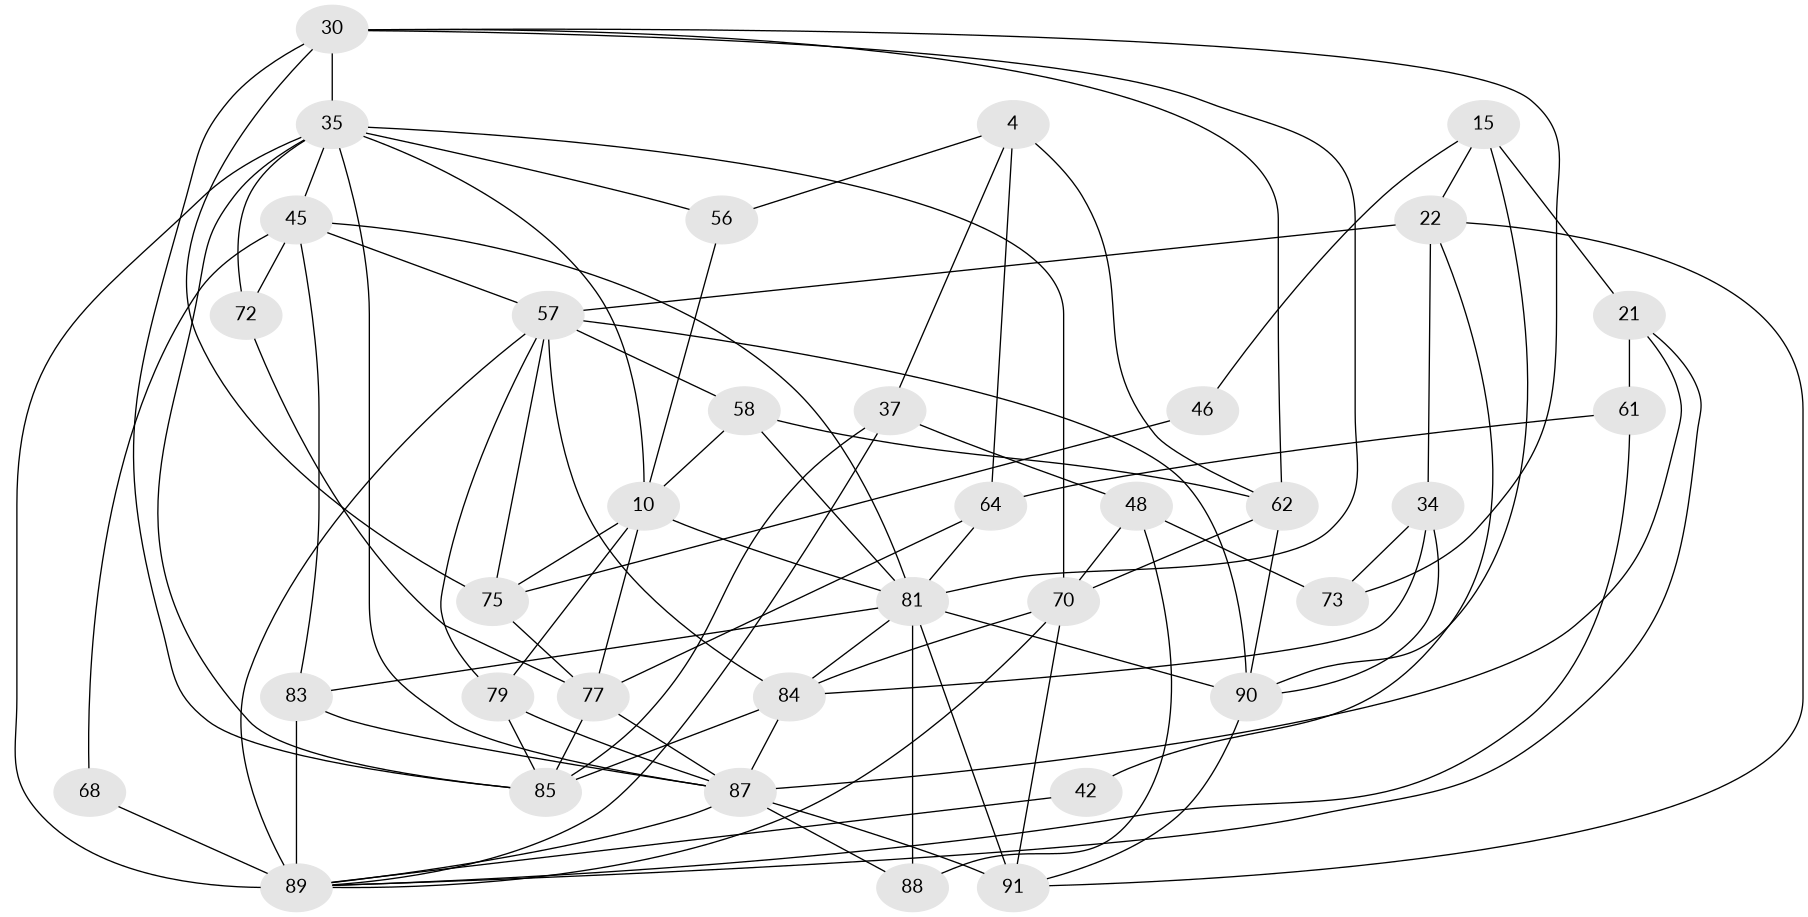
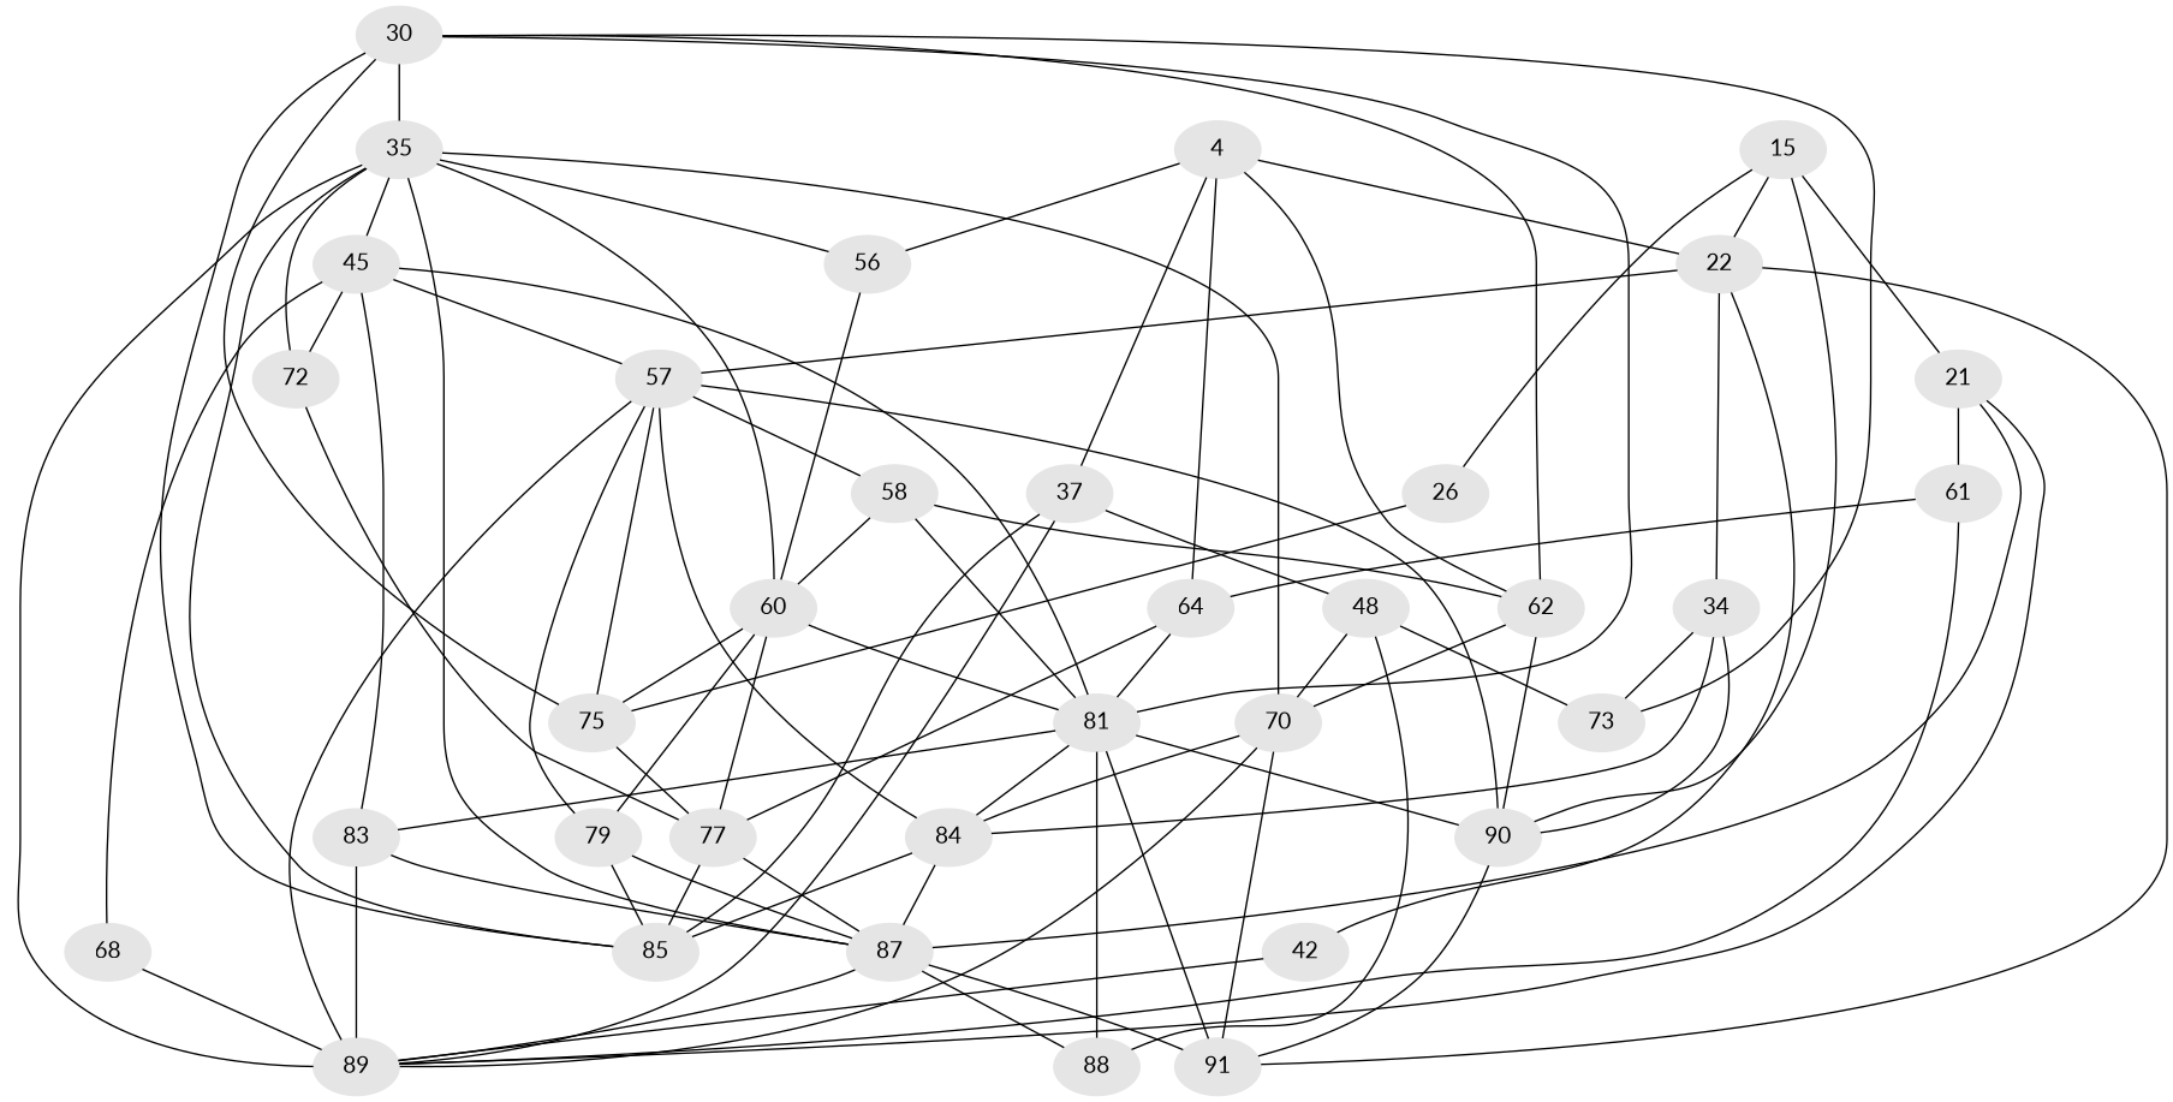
  graph {
    fontname=Lato
    node [color=gray90 fontname=Lato style=filled]
    edge [fontname=Lato]
    4
    22
    37
    56
    62 [super="+55"]
    64 [super="+9"]
    34 [super="+28"]
    42
    57 [super="+27+38+51"]
    91 [super="+19+66"]
    89 [super="+47+82"]
    85 [super="+54"]
    48
-   60 [super="+50" label=10]
+   60 [super="+50"]
    90 [super="+76+86"]
    70 [super="+2+49"]
    81 [super="+59+40+80"]
    77 [super="+32"]
    15 [super="+7"]
    21
-   26 [label=46]
+   26
    61
    87 [super="+13+65"]
    75
    88 [super="+41"]
    73
    84 [super="+71+25"]
    79 [super="+67"]
    58 [super="+46"]
    35 [super="+12+23+17"]
    45
    72 [super="+29"]
    30
    83 [super="+74"]
    68
+   4 -- 22
    4 -- 37
    4 -- 56
    4 -- 62
    4 -- 64 [weight=2]
    22 -- 34 [weight=2]
    22 -- 42
    22 -- 57
    22 -- 91 [weight=2]
    37 -- 89
    37 -- 85
    37 -- 48
    56 -- 60
    62 -- 90
    62 -- 70 [weight=2]
    64 -- 81 [weight=2]
    64 -- 77
    34 -- 90
    34 -- 73
    34 -- 84
    42 -- 89
    57 -- 89
    57 -- 90 [weight=2]
    57 -- 75
    57 -- 84
    57 -- 79
    57 -- 58 [weight=2]
    48 -- 70 [weight=2]
    48 -- 88 [weight=2]
    48 -- 73
    60 -- 81 [weight=3]
    60 -- 77
    60 -- 75 [weight=2]
    60 -- 79
    90 -- 91
    70 -- 91 [weight=2]
    70 -- 89
    70 -- 84 [weight=2]
    81 -- 91
    81 -- 90 [weight=2]
    81 -- 88 [weight=3]
    81 -- 84
    81 -- 83 [weight=2]
    77 -- 85 [weight=2]
    77 -- 87
    15 -- 22
    15 -- 90
    15 -- 21 [weight=2]
    15 -- 26
    21 -- 89
    21 -- 61
    21 -- 87
    26 -- 75
    61 -- 64
    61 -- 89
    87 -- 91
    87 -- 89
    87 -- 88
    75 -- 77
    84 -- 85
    84 -- 87 [weight=2]
    79 -- 85
    79 -- 87
    58 -- 62
    58 -- 60
    58 -- 81
    35 -- 56
    35 -- 89 [weight=4]
    35 -- 85
    35 -- 60
    35 -- 70 [weight=2]
    35 -- 87 [weight=3]
    35 -- 45
    35 -- 72
    45 -- 57
    45 -- 81
    45 -- 72 [weight=2]
    45 -- 83
    45 -- 68
    72 -- 77
    30 -- 62
    30 -- 85 [weight=2]
    30 -- 81
    30 -- 75
    30 -- 73
    30 -- 35
    83 -- 89 [weight=3]
    83 -- 87 [weight=2]
    68 -- 89
  }
